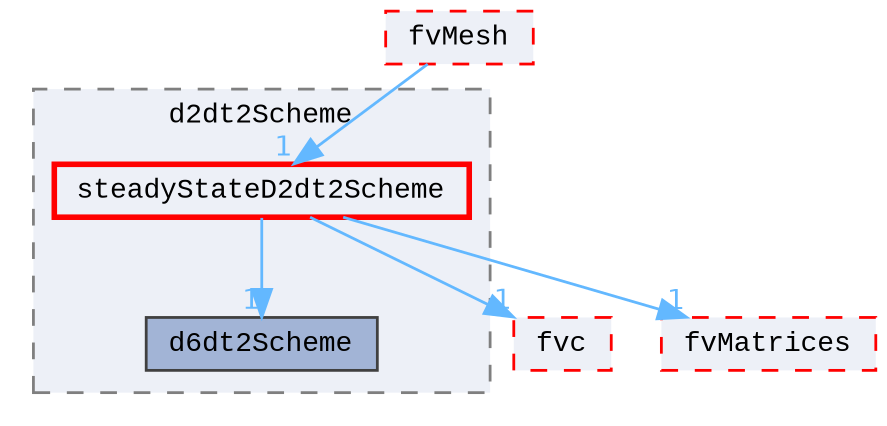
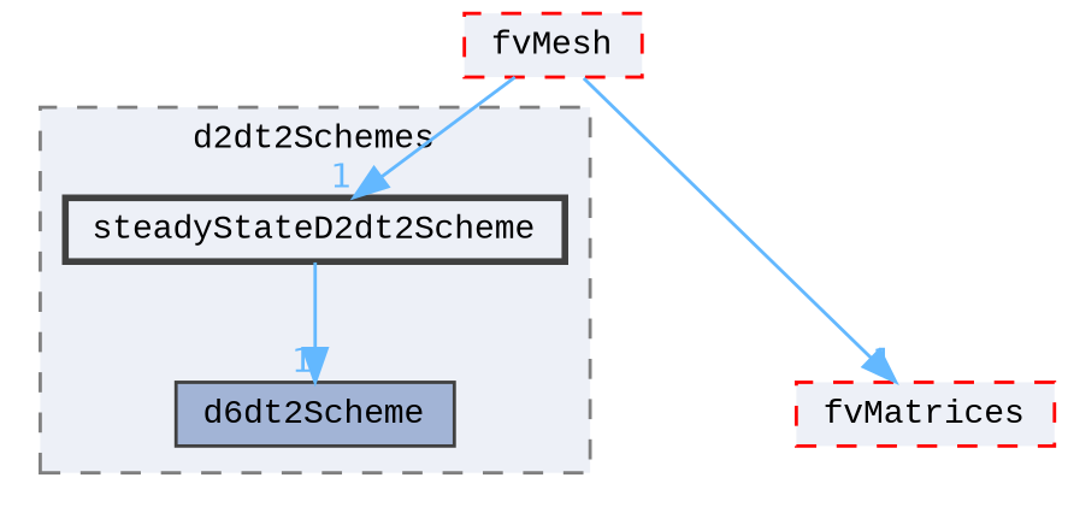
  digraph {
    compound=true
    fontname="Liberation Mono"
    node [color=red fillcolor="#edf0f7" fontname="Liberation Mono" fontsize=10 shape=box style="filled,dashed"]
    edge [color=steelblue1 fontcolor=steelblue1 fontname="Liberation Mono" fontsize=10 headlabel=1 labeldistance=1.5 labelfontname=Helvetica labelfontsize=10]
    n1 [color=grey25 fillcolor="#a2b4d6" height=0.2 label=d6dt2Scheme style=filled width=0.4]
-   n2 [height=0.2 label=steadyStateD2dt2Scheme style="filled,bold" width=0.4]
+   n2 [color=grey25 height=0.2 label=steadyStateD2dt2Scheme style="filled,bold" width=0.4]
    n3 [height=0.2 label=fvMatrices width=0.4]
-   n4 [height=0.2 label=fvc width=0.4]
    n5 [height=0.2 label=fvMesh width=0.4]
    subgraph cluster_1 {
      bgcolor="#edf0f7"
      fontsize=10
-     label=d2dt2Scheme
+     label=d2dt2Schemes
      pencolor=grey50
      style="filled,dashed"
      n1
      n2
    }
    n2 -> n1
-   n2 -> n3
-   n2 -> n4
+   n5 -> n3
    n5 -> n2
  }
